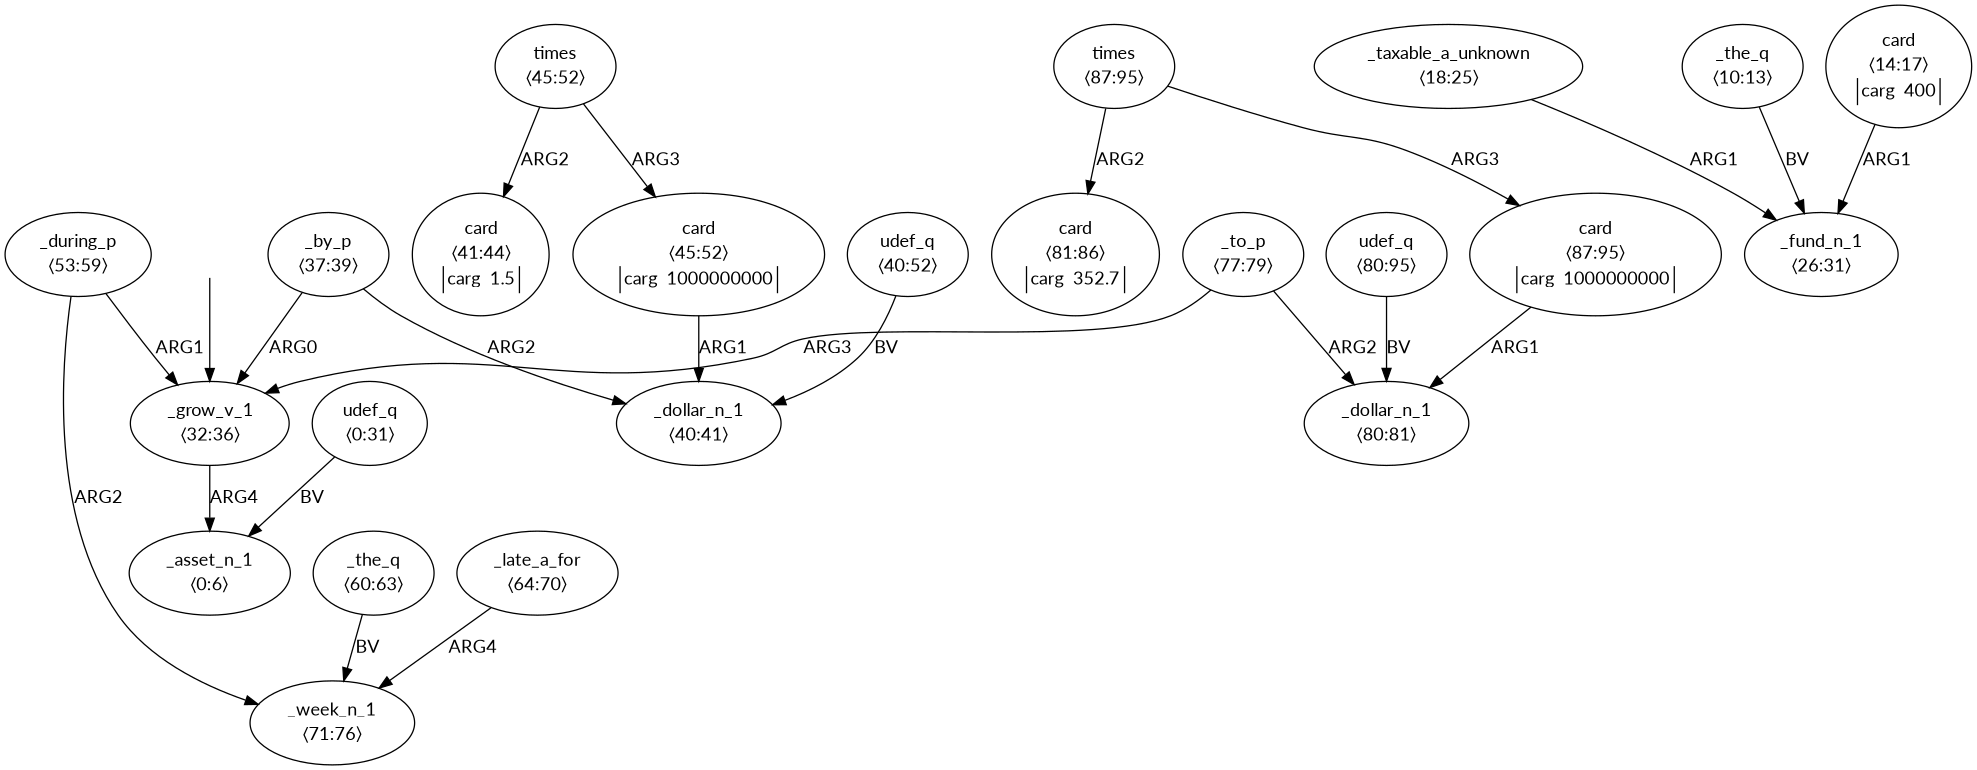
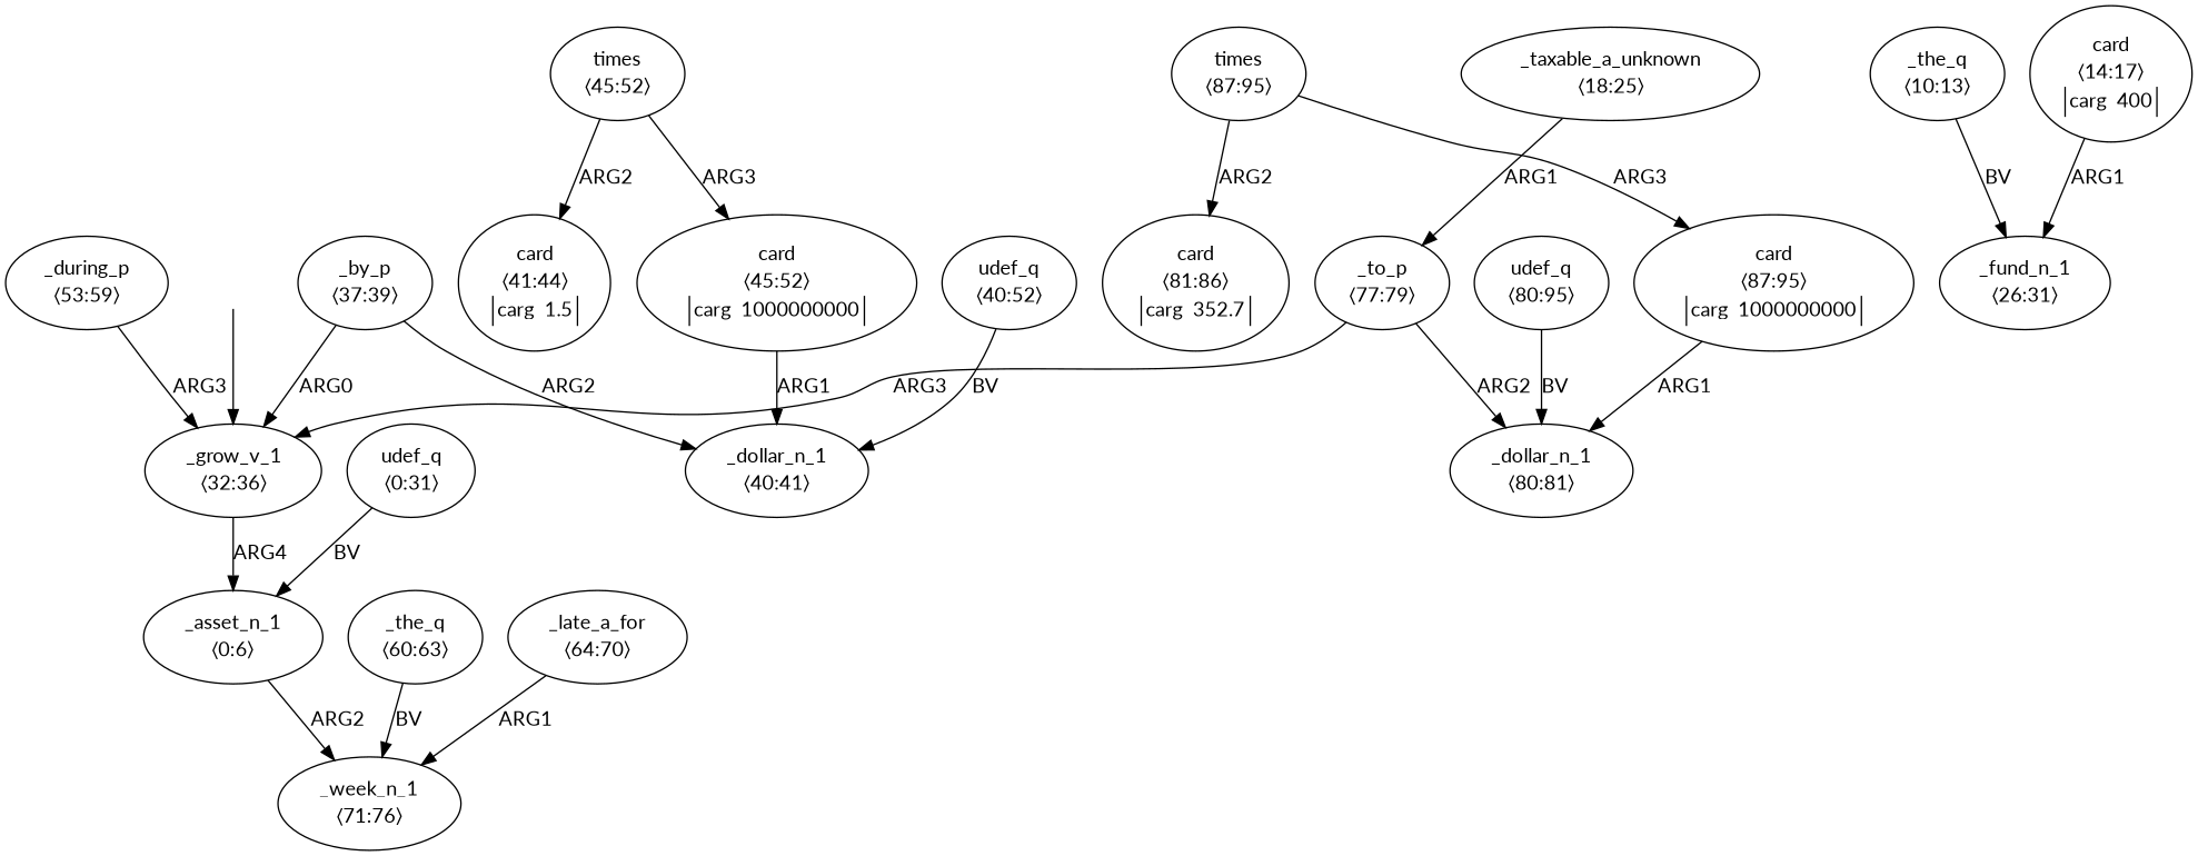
  digraph {
    fontname=Lato
    node [fontname=Lato]
    edge [fontname=Lato]
    top [style=invis]
    n2 [label=<<table align="center" border="0" cellspacing="0"><tr><td colspan="2">_grow_v_1</td></tr><tr><td colspan="2">〈32:36〉</td></tr></table>>]
    n3 [label=<<table align="center" border="0" cellspacing="0"><tr><td colspan="2">_asset_n_1</td></tr><tr><td colspan="2">〈0:6〉</td></tr></table>>]
    n4 [label=<<table align="center" border="0" cellspacing="0"><tr><td colspan="2">udef_q</td></tr><tr><td colspan="2">〈0:31〉</td></tr></table>>]
    n5 [label=<<table align="center" border="0" cellspacing="0"><tr><td colspan="2">_fund_n_1</td></tr><tr><td colspan="2">〈26:31〉</td></tr></table>>]
    n6 [label=<<table align="center" border="0" cellspacing="0"><tr><td colspan="2">_the_q</td></tr><tr><td colspan="2">〈10:13〉</td></tr></table>>]
    n7 [label=<<table align="center" border="0" cellspacing="0"><tr><td colspan="2">card</td></tr><tr><td colspan="2">〈14:17〉</td></tr><tr><td sides="l" border="1" align="left">carg</td><td sides="r" border="1" align="left">400</td></tr></table>>]
    n8 [label=<<table align="center" border="0" cellspacing="0"><tr><td colspan="2">_taxable_a_unknown</td></tr><tr><td colspan="2">〈18:25〉</td></tr></table>>]
    n9 [label=<<table align="center" border="0" cellspacing="0"><tr><td colspan="2">_by_p</td></tr><tr><td colspan="2">〈37:39〉</td></tr></table>>]
    n10 [label=<<table align="center" border="0" cellspacing="0"><tr><td colspan="2">_dollar_n_1</td></tr><tr><td colspan="2">〈40:41〉</td></tr></table>>]
    n11 [label=<<table align="center" border="0" cellspacing="0"><tr><td colspan="2">udef_q</td></tr><tr><td colspan="2">〈40:52〉</td></tr></table>>]
    n12 [label=<<table align="center" border="0" cellspacing="0"><tr><td colspan="2">card</td></tr><tr><td colspan="2">〈41:44〉</td></tr><tr><td sides="l" border="1" align="left">carg</td><td sides="r" border="1" align="left">1.5</td></tr></table>>]
    n13 [label=<<table align="center" border="0" cellspacing="0"><tr><td colspan="2">card</td></tr><tr><td colspan="2">〈45:52〉</td></tr><tr><td sides="l" border="1" align="left">carg</td><td sides="r" border="1" align="left">1000000000</td></tr></table>>]
    n14 [label=<<table align="center" border="0" cellspacing="0"><tr><td colspan="2">times</td></tr><tr><td colspan="2">〈45:52〉</td></tr></table>>]
    n15 [label=<<table align="center" border="0" cellspacing="0"><tr><td colspan="2">_during_p</td></tr><tr><td colspan="2">〈53:59〉</td></tr></table>>]
    n16 [label=<<table align="center" border="0" cellspacing="0"><tr><td colspan="2">_week_n_1</td></tr><tr><td colspan="2">〈71:76〉</td></tr></table>>]
    n17 [label=<<table align="center" border="0" cellspacing="0"><tr><td colspan="2">_the_q</td></tr><tr><td colspan="2">〈60:63〉</td></tr></table>>]
    n18 [label=<<table align="center" border="0" cellspacing="0"><tr><td colspan="2">_late_a_for</td></tr><tr><td colspan="2">〈64:70〉</td></tr></table>>]
    n19 [label=<<table align="center" border="0" cellspacing="0"><tr><td colspan="2">_to_p</td></tr><tr><td colspan="2">〈77:79〉</td></tr></table>>]
    n20 [label=<<table align="center" border="0" cellspacing="0"><tr><td colspan="2">_dollar_n_1</td></tr><tr><td colspan="2">〈80:81〉</td></tr></table>>]
    n21 [label=<<table align="center" border="0" cellspacing="0"><tr><td colspan="2">udef_q</td></tr><tr><td colspan="2">〈80:95〉</td></tr></table>>]
    n22 [label=<<table align="center" border="0" cellspacing="0"><tr><td colspan="2">card</td></tr><tr><td colspan="2">〈81:86〉</td></tr><tr><td sides="l" border="1" align="left">carg</td><td sides="r" border="1" align="left">352.7</td></tr></table>>]
    n23 [label=<<table align="center" border="0" cellspacing="0"><tr><td colspan="2">card</td></tr><tr><td colspan="2">〈87:95〉</td></tr><tr><td sides="l" border="1" align="left">carg</td><td sides="r" border="1" align="left">1000000000</td></tr></table>>]
    n24 [label=<<table align="center" border="0" cellspacing="0"><tr><td colspan="2">times</td></tr><tr><td colspan="2">〈87:95〉</td></tr></table>>]
    top -> n2
    n2 -> n3 [label=ARG4]
    n4 -> n3 [label=BV]
    n6 -> n5 [label=BV]
    n7 -> n5 [label=ARG1]
-   n8 -> n5 [label=ARG1]
+   n8 -> n19 [label=ARG1]
    n9 -> n2 [label=ARG0]
    n9 -> n10 [label=ARG2]
    n11 -> n10 [label=BV]
    n13 -> n10 [label=ARG1]
    n14 -> n12 [label=ARG2]
    n14 -> n13 [label=ARG3]
-   n15 -> n2 [label=ARG1]
-   n15 -> n16 [label=ARG2]
+   n15 -> n2 [label=ARG3]
+   n3 -> n16 [label=ARG2]
    n17 -> n16 [label=BV]
-   n18 -> n16 [label=ARG4]
+   n18 -> n16 [label=ARG1]
    n19 -> n2 [label=ARG3]
    n19 -> n20 [label=ARG2]
    n21 -> n20 [label=BV]
    n23 -> n20 [label=ARG1]
    n24 -> n22 [label=ARG2]
    n24 -> n23 [label=ARG3]
  }
